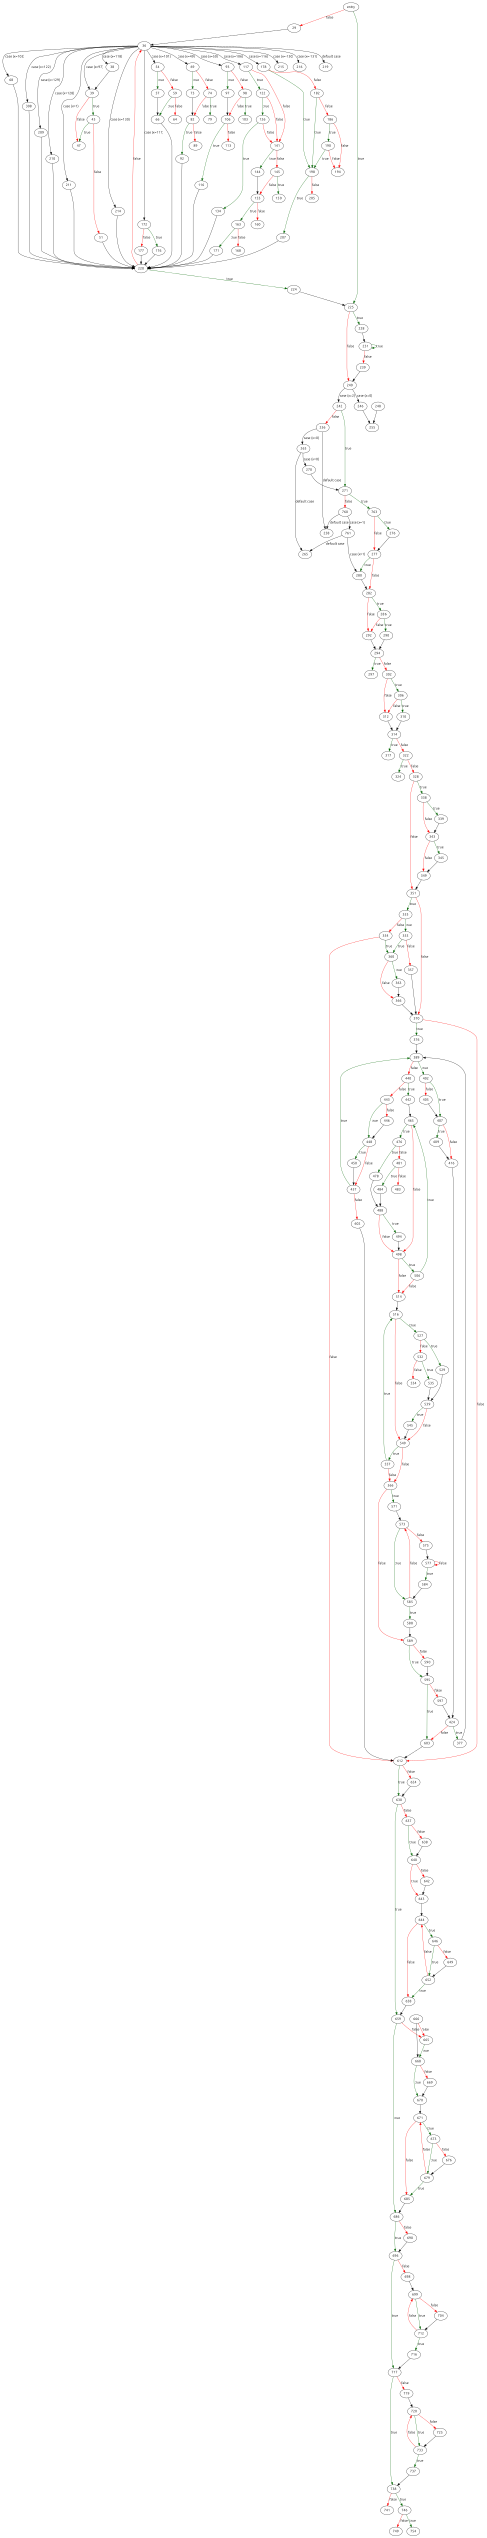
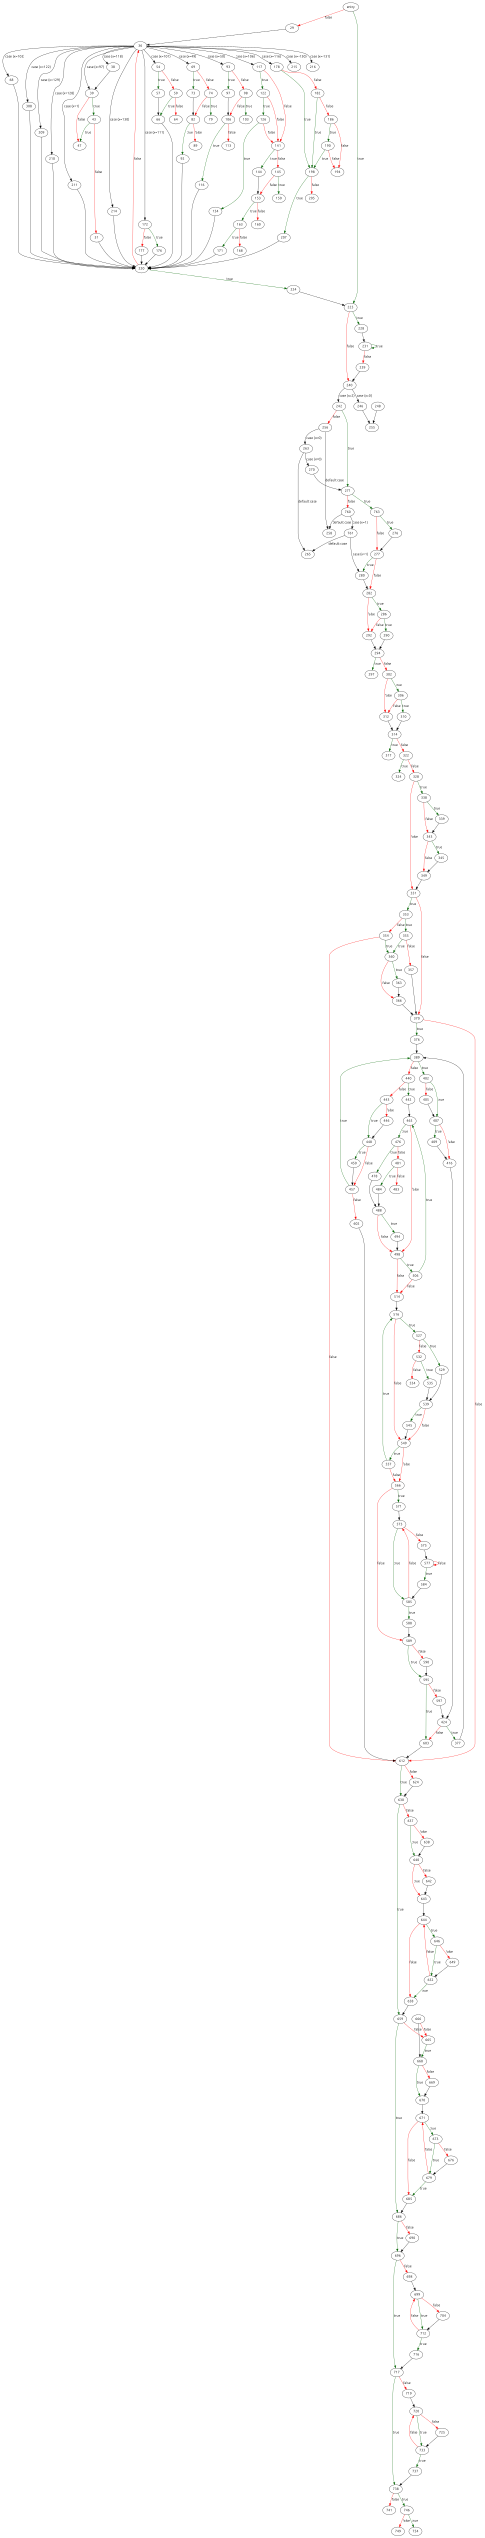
  digraph {
    fontname=Ubuntu
    node [fontname=Ubuntu]
    edge [fontname=Ubuntu]
    n1 [label=entry]
    29
    225
    36
    228
    240
    38
    39
    54
    68
    69
    93
    117
    172
    178
    n16 [label=308]
    209
    210
    211
    214
    215
    216
-   219
    43
    47
    57
    59
    220
    73
    74
    97
    98
    122
    141
    176
    177
    182
    198
    51
    224
    66
    64
    82
    79
    89
    92
    106
    103
    113
    116
    126
    144
    145
    134
    153
    150
    160
    163
    168
    171
    186
    205
    207
    190
    194
    231
    242
    246
    239
    256
    271
    255
    248
    258
    263
    760
    763
    265
    270
    761
    276
    277
    280
    282
    286
    292
    290
    294
    297
    302
    306
    312
    310
    314
    317
    322
    324
    328
    338
    351
    339
    343
    353
    370
    345
    349
    354
    355
    612
    376
    360
    357
    363
    366
    624
    630
    389
    377
    402
    440
    405
    407
    442
    443
    409
    416
    424
    603
    465
    446
    448
    476
    498
    450
    457
    602
    478
    481
    506
    514
    488
    483
    484
    494
    516
    527
    549
    529
    532
    557
    566
    539
    534
    535
    545
    571
    589
    573
    590
    595
    575
    585
    577
    588
    584
    597
    637
    659
    638
    640
    665
    686
    642
    643
    644
    646
    658
    649
    652
    668
    690
    696
    666
    669
    670
    671
    673
    685
    676
    679
    698
    717
    699
    719
    738
    704
    712
    716
    720
    741
    746
    725
    733
    737
    749
    754
    n1 -> 29 [color=red label=false]
    n1 -> 225 [color=darkgreen label=true]
    29 -> 36
    225 -> 228 [color=darkgreen label=true]
    225 -> 240 [color=red label=false]
    36 -> 38 [label="case (x=118)"]
    36 -> 39 [label="case (x=97)"]
    36 -> 54 [label="case (x=101)"]
    36 -> 68 [label="case (x=105)"]
    36 -> 69 [label="case (x=49)"]
    36 -> 93 [label="case (x=50)"]
    36 -> 117 [label="case (x=106)"]
    36 -> 172 [label="case (x=111)"]
    36 -> 178 [label="case (x=116)"]
    36 -> n16 [label="case (x=122)"]
    36 -> 209 [label="case (x=129)"]
    36 -> 210 [label="case (x=128)"]
    36 -> 211 [label="case (x=1)"]
    36 -> 214 [label="case (x=130)"]
    36 -> 215 [label="case (x=-130)"]
    36 -> 216 [label="case (x=-131)"]
-   36 -> 219 [label="default case"]
    228 -> 231
    240 -> 242 [label="case (x=2)"]
    240 -> 246 [label="case (x=0)"]
    38 -> 39
    39 -> 43 [color=darkgreen label=true]
    39 -> 47 [color=red label=false]
    54 -> 57 [color=darkgreen label=true]
    54 -> 59 [color=red label=false]
    68 -> 220
    69 -> 73 [color=darkgreen label=true]
    69 -> 74 [color=red label=false]
    93 -> 97 [color=darkgreen label=true]
    93 -> 98 [color=red label=false]
    117 -> 122 [color=darkgreen label=true]
    117 -> 141 [color=red label=false]
    172 -> 176 [color=darkgreen label=true]
    172 -> 177 [color=red label=false]
    178 -> 182 [color=red label=false]
    178 -> 198 [color=darkgreen label=true]
    n16 -> 220
    209 -> 220
    210 -> 220
    211 -> 220
    214 -> 220
    43 -> 47 [color=darkgreen label=true]
    43 -> 51 [color=red label=false]
    57 -> 66
    59 -> 66 [color=darkgreen label=true]
    59 -> 64 [color=red label=false]
    220 -> 36 [color=red label=false]
    220 -> 224 [color=darkgreen label=true]
    73 -> 82
    74 -> 82 [color=red label=false]
    74 -> 79 [color=darkgreen label=true]
    97 -> 106
    98 -> 106 [color=red label=false]
    98 -> 103 [color=darkgreen label=true]
    122 -> 141 [color=red label=false]
    122 -> 126 [color=darkgreen label=true]
    141 -> 144 [color=darkgreen label=true]
    141 -> 145 [color=red label=false]
    176 -> 220
    177 -> 220
    182 -> 198 [color=darkgreen label=true]
    182 -> 186 [color=red label=false]
    198 -> 205 [color=red label=false]
    198 -> 207 [color=darkgreen label=true]
    51 -> 220
    224 -> 225
    66 -> 220
    82 -> 89 [color=red label=false]
    82 -> 92 [color=darkgreen label=true]
    92 -> 220
    106 -> 113 [color=red label=false]
    106 -> 116 [color=darkgreen label=true]
    116 -> 220
    126 -> 141 [color=red label=false]
    126 -> 134 [color=darkgreen label=true]
    144 -> 153
    145 -> 153 [color=red label=false]
    145 -> 150 [color=darkgreen label=true]
    134 -> 220
    153 -> 160 [color=red label=false]
    153 -> 163 [color=darkgreen label=true]
    163 -> 168 [color=red label=false]
    163 -> 171 [color=darkgreen label=true]
    171 -> 220
    186 -> 190 [color=darkgreen label=true]
    186 -> 194 [color=red label=false]
    207 -> 220
    190 -> 198 [color=darkgreen label=true]
    190 -> 194 [color=red label=false]
    231 -> 231 [color=darkgreen label=true]
    231 -> 239 [color=red label=false]
    242 -> 256 [color=red label=false]
    242 -> 271 [color=darkgreen label=true]
    246 -> 255
    239 -> 240
    256 -> 258 [label="default case"]
    256 -> 263 [label="case (x=0)"]
    271 -> 760 [color=red label=false]
    271 -> 763 [color=darkgreen label=true]
    248 -> 255
    263 -> 265 [label="default case"]
    263 -> 270 [label="case (x=0)"]
    760 -> 258 [label="default case"]
    760 -> 761 [label="case (x=1)"]
    763 -> 276 [color=darkgreen label=true]
    763 -> 277 [color=red label=false]
    270 -> 271
    761 -> 265 [label="default case"]
    761 -> 280 [label="case (x=1)"]
    276 -> 277
    277 -> 280 [color=darkgreen label=true]
    277 -> 282 [color=red label=false]
    280 -> 282
    282 -> 286 [color=darkgreen label=true]
    282 -> 292 [color=red label=false]
    286 -> 292 [color=red label=false]
    286 -> 290 [color=darkgreen label=true]
    292 -> 294
    290 -> 294
    294 -> 297 [color=darkgreen label=true]
    294 -> 302 [color=red label=false]
    302 -> 306 [color=darkgreen label=true]
    302 -> 312 [color=red label=false]
    306 -> 312 [color=red label=false]
    306 -> 310 [color=darkgreen label=true]
    312 -> 314
    310 -> 314
    314 -> 317 [color=darkgreen label=true]
    314 -> 322 [color=red label=false]
    322 -> 324 [color=darkgreen label=true]
    322 -> 328 [color=red label=false]
    328 -> 338 [color=darkgreen label=true]
    328 -> 351 [color=red label=false]
    338 -> 339 [color=darkgreen label=true]
    338 -> 343 [color=red label=false]
    351 -> 353 [color=darkgreen label=true]
    351 -> 370 [color=red label=false]
    339 -> 343
    343 -> 345 [color=darkgreen label=true]
    343 -> 349 [color=red label=false]
    353 -> 354 [color=red label=false]
    353 -> 355 [color=darkgreen label=true]
    370 -> 612 [color=red label=false]
    370 -> 376 [color=darkgreen label=true]
    345 -> 349
    349 -> 351
    354 -> 612 [color=red label=false]
    354 -> 360 [color=darkgreen label=true]
    355 -> 360 [color=darkgreen label=true]
    355 -> 357 [color=red label=false]
    612 -> 624 [color=red label=false]
    612 -> 630 [color=darkgreen label=true]
    376 -> 389
    360 -> 363 [color=darkgreen label=true]
    360 -> 366 [color=red label=false]
    357 -> 370
    363 -> 366
    366 -> 370
    624 -> 630
    630 -> 637 [color=red label=false]
    630 -> 659 [color=darkgreen label=true]
    389 -> 402 [color=darkgreen label=true]
    389 -> 440 [color=red label=false]
    377 -> 389
    402 -> 405 [color=red label=false]
    402 -> 407 [color=darkgreen label=true]
    440 -> 442 [color=darkgreen label=true]
    440 -> 443 [color=red label=false]
    405 -> 407
    407 -> 409 [color=darkgreen label=true]
    407 -> 416 [color=red label=false]
    442 -> 465
    443 -> 446 [color=red label=false]
    443 -> 448 [color=darkgreen label=true]
    409 -> 416
    416 -> 424
    424 -> 377 [color=darkgreen label=true]
    424 -> 603 [color=red label=false]
    603 -> 612
    465 -> 476 [color=darkgreen label=true]
    465 -> 498 [color=red label=false]
    446 -> 448
    448 -> 450 [color=darkgreen label=true]
    448 -> 457 [color=red label=false]
    476 -> 478 [color=darkgreen label=true]
    476 -> 481 [color=red label=false]
    498 -> 506 [color=darkgreen label=true]
    498 -> 514 [color=red label=false]
    450 -> 457
    457 -> 389 [color=darkgreen label=true]
    457 -> 602 [color=red label=false]
    602 -> 612
    478 -> 488
    481 -> 483 [color=red label=false]
    481 -> 484 [color=darkgreen label=true]
    506 -> 465 [color=darkgreen label=true]
    506 -> 514 [color=red label=false]
    514 -> 516
    488 -> 498 [color=red label=false]
    488 -> 494 [color=darkgreen label=true]
    484 -> 488
    494 -> 498
    516 -> 527 [color=darkgreen label=true]
    516 -> 549 [color=red label=false]
    527 -> 529 [color=darkgreen label=true]
    527 -> 532 [color=red label=false]
    549 -> 557 [color=darkgreen label=true]
    549 -> 566 [color=red label=false]
    529 -> 539
    532 -> 534 [color=red label=false]
    532 -> 535 [color=darkgreen label=true]
    557 -> 516 [color=darkgreen label=true]
    557 -> 566 [color=red label=false]
    566 -> 571 [color=darkgreen label=true]
    566 -> 589 [color=red label=false]
    539 -> 549 [color=red label=false]
    539 -> 545 [color=darkgreen label=true]
    535 -> 539
    545 -> 549
    571 -> 573
    589 -> 590 [color=red label=false]
    589 -> 595 [color=darkgreen label=true]
    573 -> 575 [color=red label=false]
    573 -> 585 [color=darkgreen label=true]
    590 -> 595
    595 -> 603 [color=darkgreen label=true]
    595 -> 597 [color=red label=false]
    575 -> 577
    585 -> 573 [color=red label=false]
    585 -> 588 [color=darkgreen label=true]
    577 -> 577 [color=red label=false]
    577 -> 584 [color=darkgreen label=true]
    588 -> 589
    584 -> 585
    597 -> 424
    637 -> 638 [color=red label=false]
    637 -> 640 [color=darkgreen label=true]
    659 -> 665 [color=red label=false]
    659 -> 686 [color=darkgreen label=true]
    638 -> 640
    640 -> 642 [color=red label=false]
    640 -> 643 [color=red label=true]
    665 -> 668 [color=darkgreen label=true]
    686 -> 690 [color=red label=false]
    686 -> 696 [color=darkgreen label=true]
    642 -> 643
    643 -> 644
    644 -> 646 [color=darkgreen label=true]
    644 -> 658 [color=red label=false]
    646 -> 649 [color=red label=false]
    646 -> 652 [color=darkgreen label=true]
    658 -> 659
    649 -> 652
    652 -> 644 [color=red label=false]
    652 -> 658 [color=darkgreen label=true]
    668 -> 669 [color=red label=false]
    668 -> 670 [color=darkgreen label=true]
    690 -> 696
    696 -> 698 [color=red label=false]
    696 -> 717 [color=darkgreen label=true]
    666 -> 665 [color=red label=false]
    666 -> 668
    669 -> 670
    670 -> 671
    671 -> 673 [color=darkgreen label=true]
    671 -> 685 [color=red label=false]
    673 -> 676 [color=red label=false]
    673 -> 679 [color=darkgreen label=true]
    685 -> 686
    676 -> 679
    679 -> 671 [color=red label=false]
    679 -> 685 [color=darkgreen label=true]
    698 -> 699
    717 -> 719 [color=red label=false]
    717 -> 738 [color=darkgreen label=true]
    699 -> 704 [color=red label=false]
    699 -> 712 [color=darkgreen label=true]
    719 -> 720
    738 -> 741 [color=red label=false]
    738 -> 746 [color=darkgreen label=true]
    704 -> 712
    712 -> 699 [color=red label=false]
    712 -> 716 [color=darkgreen label=true]
    716 -> 717
    720 -> 725 [color=red label=false]
    720 -> 733 [color=darkgreen label=true]
    746 -> 749 [color=red label=false]
    746 -> 754 [color=darkgreen label=true]
    725 -> 733
    733 -> 720 [color=red label=false]
    733 -> 737 [color=darkgreen label=true]
    737 -> 738
  }
